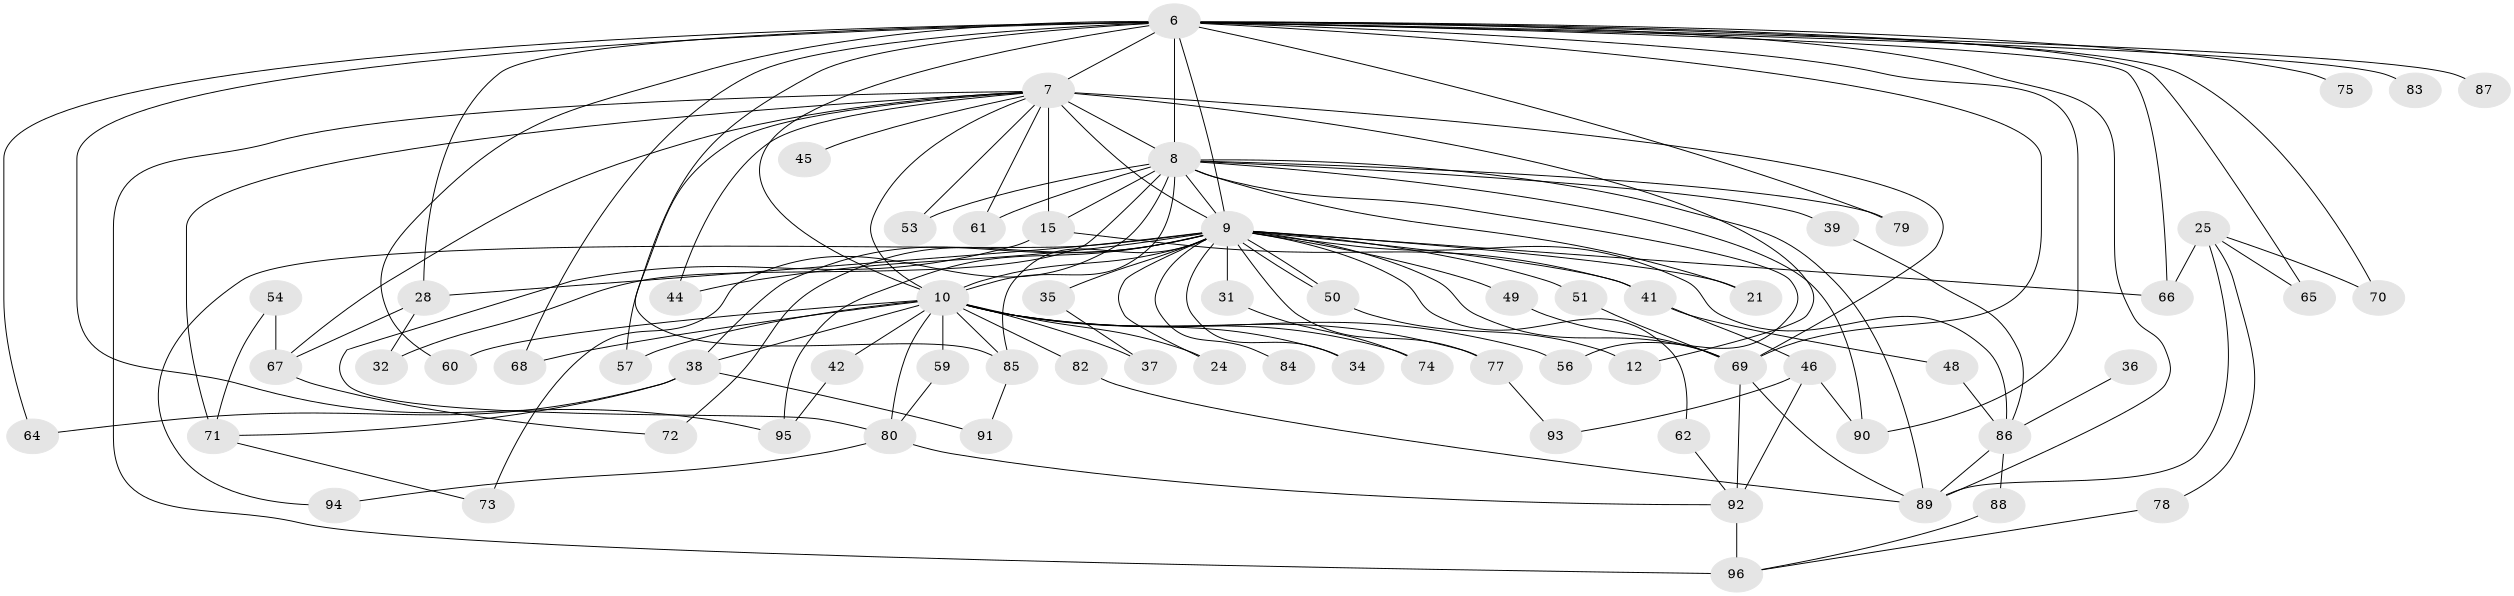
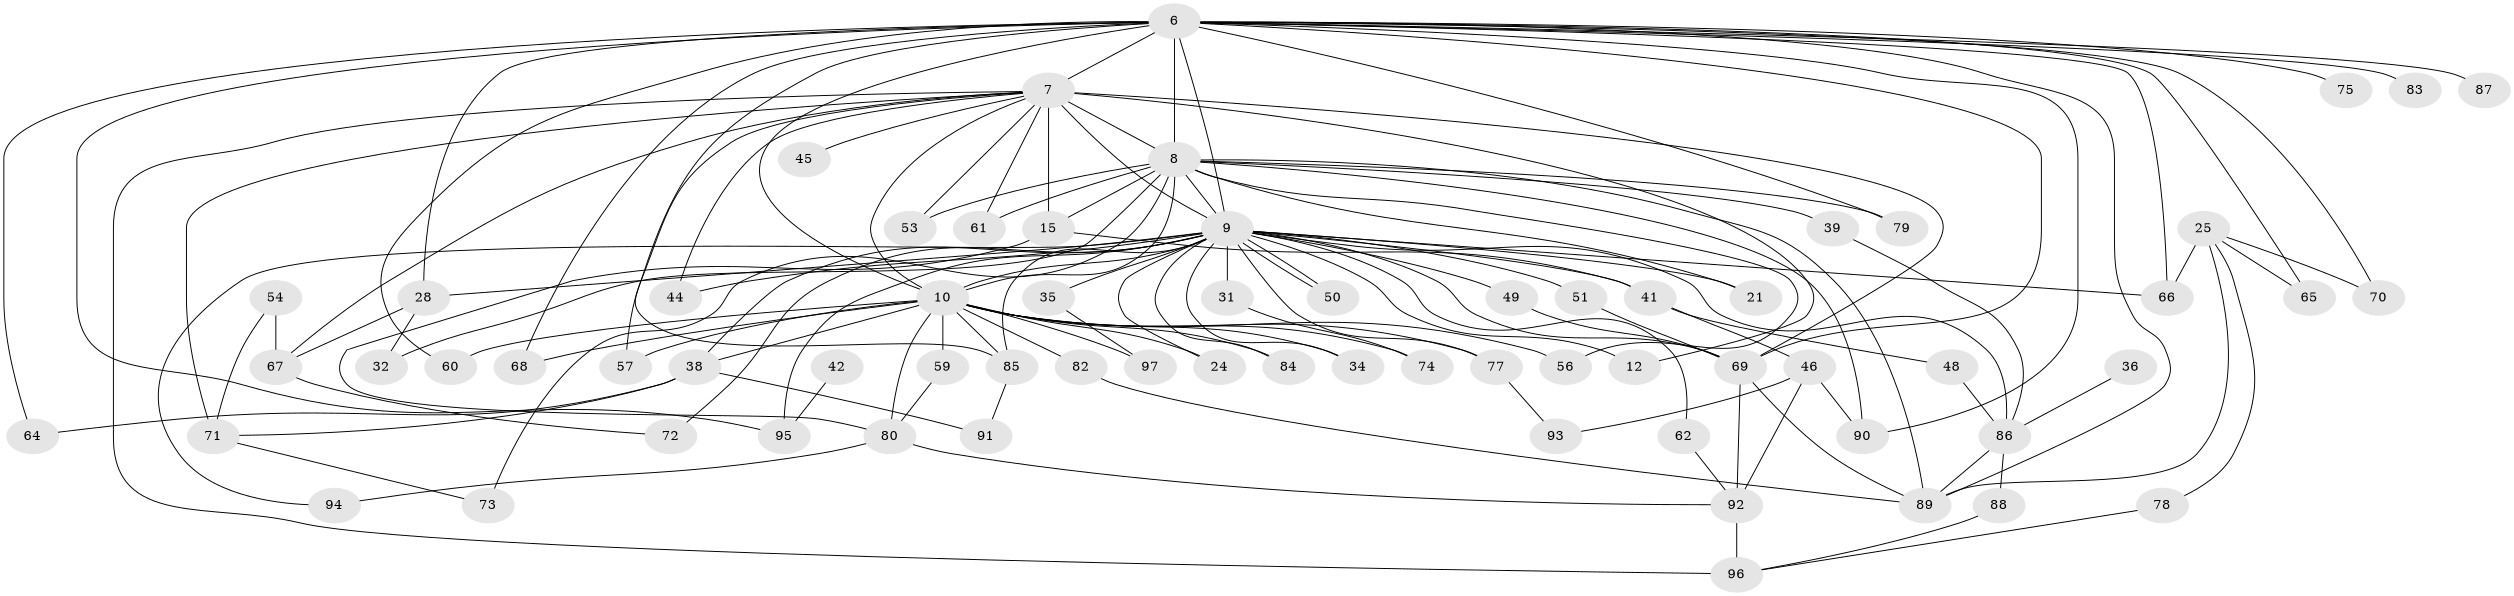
  graph {
    node [color=gray90 style=filled]
    6 [super="+5"]
    7 [super="+1"]
    8 [super="+2"]
    9 [super="+4"]
    10 [super="+3"]
    28
    60
    64
    65
    66 [super="+23"]
    68
    69 [super="+11+63"]
    70
    75
    79
    83
    85 [super="+30"]
    87
    89 [super="+58"]
    95 [super="+81"]
    90
    96 [super="+19"]
    12
    15
    44
    45
    53
    57
    61
    67 [super="+40+47"]
    71 [super="+29"]
    21
    n33 [label=32]
    39
    56 [super="+22"]
    73
    24
    31
    34
    35
    38 [super="+20"]
    41 [super="+37"]
    n43 [label=49]
    50
    51
    62
    72
    77 [super="+32"]
    84
    86 [super="+18"]
    94
    42
    59
    74
    80 [super="+49+55"]
    82 [super="+76"]
-   97 [label=37]
+   97
    92 [super="+26"]
    91
    46
    48
    93
    88
    25
    78
    36
    54
    6 -- 7 [weight=4]
    6 -- 8 [weight=4]
    6 -- 9 [weight=4]
    6 -- 10 [weight=4]
    6 -- 28
    6 -- 60
    6 -- 64
    6 -- 65
    6 -- 66
    6 -- 68
    6 -- 69
    6 -- 70
    6 -- 75 [weight=2]
    6 -- 79
    6 -- 83
    6 -- 85
    6 -- 87
    6 -- 89
    6 -- 95
    6 -- 90
    7 -- 8 [weight=4]
    7 -- 9 [weight=4]
    7 -- 10 [weight=4]
    7 -- 69 [weight=4]
    7 -- 96 [weight=2]
    7 -- 12
    7 -- 15
    7 -- 44
    7 -- 45
    7 -- 53
    7 -- 57
    7 -- 61
    7 -- 67 [weight=3]
    7 -- 71 [weight=3]
    8 -- 9 [weight=4]
    8 -- 10 [weight=4]
    8 -- 79
    8 -- 89
    8 -- 90
    8 -- 15
    8 -- 53
    8 -- 61
    8 -- 21
    8 -- n33
    8 -- 39
    8 -- 56
    8 -- 73
    9 -- 10 [weight=4]
    9 -- 28
    9 -- 66 [weight=2]
    9 -- 69
    9 -- 85
    9 -- 95
-   50 -- 12
+   9 -- 12
    9 -- 44
    9 -- 21
    9 -- 24
    9 -- 31
    9 -- 34
    9 -- 35 [weight=2]
    9 -- 38 [weight=3]
    9 -- 41 [weight=2]
    9 -- n43
    9 -- 50
    9 -- 50
    9 -- 51
    9 -- 62
    9 -- 72
    9 -- 77
    9 -- 84 [weight=2]
    9 -- 86 [weight=2]
    9 -- 94
    10 -- 60
    10 -- 68
    10 -- 85 [weight=2]
    10 -- 57
    10 -- 56 [weight=2]
    10 -- 24
    10 -- 34
    10 -- 38
    10 -- 77 [weight=2]
-   10 -- 42 [weight=2]
+   10 -- 84 [weight=2]
    10 -- 59 [weight=2]
    10 -- 74
    10 -- 80
    10 -- 82 [weight=2]
    10 -- 97
    28 -- 67
    28 -- n33
    69 -- 89
    69 -- 92 [weight=2]
    85 -- 91
    15 -- 41
    15 -- 80
    67 -- 72
    71 -- 73
    39 -- 86
    31 -- 74
    35 -- 97
    38 -- 64
    38 -- 71
    38 -- 91
    41 -- 46
    41 -- 48
    n43 -- 69
    51 -- 69
    62 -- 92
    77 -- 93
    86 -- 89
    86 -- 88
    42 -- 95
    59 -- 80
    80 -- 94
    80 -- 92
    82 -- 89
    92 -- 96
    46 -- 90
    46 -- 92
    46 -- 93
    48 -- 86
    88 -- 96
    25 -- 65
    25 -- 66
    25 -- 70
    25 -- 89
    25 -- 78
    78 -- 96
    36 -- 86
    54 -- 67
    54 -- 71
  }
